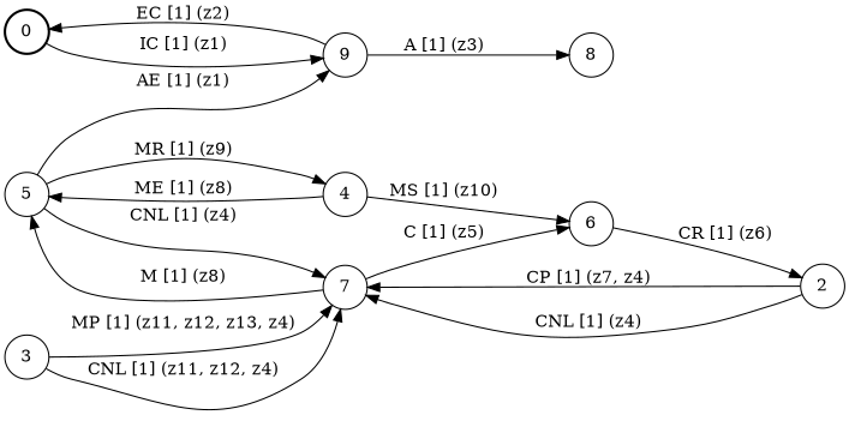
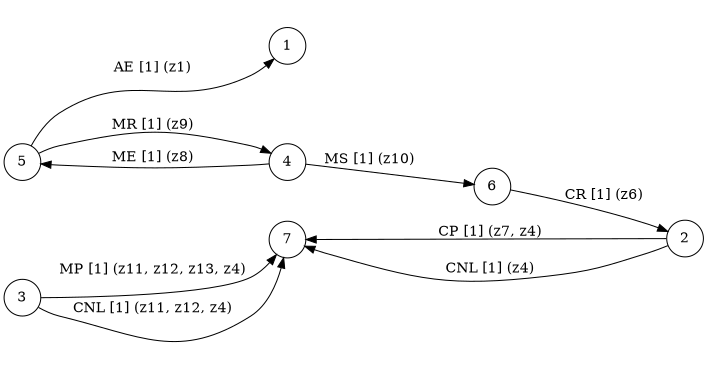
  digraph {
    rankdir=LR
    node [shape=circle]
-   0 [style=bold]
-   1 [label=9]
-   8
+   1
    7
    5
    6
    2
    4
    3
-   0 -> 1 [label="IC [1] (z1) "]
-   1 -> 0 [label="EC [1] (z2) "]
-   1 -> 8 [label="A [1] (z3) "]
-   7 -> 5 [label="M [1] (z8) "]
-   7 -> 6 [label="C [1] (z5) "]
    5 -> 1 [label="AE [1] (z1) "]
-   5 -> 7 [label="CNL [1] (z4) "]
    5 -> 4 [label="MR [1] (z9) "]
    6 -> 2 [label="CR [1] (z6) "]
    2 -> 7 [label="CNL [1] (z4) "]
    2 -> 7 [label="CP [1] (z7, z4) "]
    4 -> 5 [label="ME [1] (z8) "]
    4 -> 6 [label="MS [1] (z10) "]
    3 -> 7 [label="CNL [1] (z11, z12, z4) "]
    3 -> 7 [label="MP [1] (z11, z12, z13, z4) "]
  }
